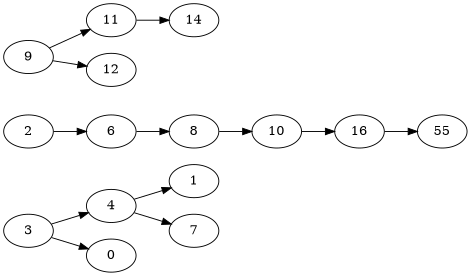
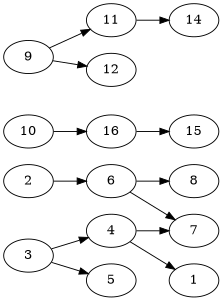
  digraph {
    rankdir=LR
    node [alpha=0.12]
    1 [alpha=0.02 expect_size=50454528]
    4 [alpha=0.15 expect_size=22912000]
    7 [alpha=0.01 expect_size=31945728]
    2 [expect_size=5944320]
    6 [expect_size=25779200]
    8 [alpha=0.20 expect_size=50187264]
    10 [alpha=0.04 expect_size=14831616]
    3 [alpha=0.19 expect_size=28433408]
-   5 [alpha=0.20 expect_size=20738048 label=0]
+   5 [alpha=0.20 expect_size=20738048]
    9 [alpha=0.14 expect_size=51727360]
    11 [alpha=0.19 expect_size=43614208]
    12 [alpha=0.08 expect_size=48655360]
    n13 [alpha=0.13 expect_size=30359552 label=16]
    14 [alpha=0.04 expect_size=28919808]
-   15 [expect_size=17168384 label=55]
+   15 [expect_size=17168384]
    4 -> 1
    4 -> 7
    2 -> 6
+   6 -> 7
    6 -> 8
-   8 -> 10
    10 -> n13
    3 -> 4
    3 -> 5
    9 -> 11
    9 -> 12
    11 -> 14
    n13 -> 15
  }
